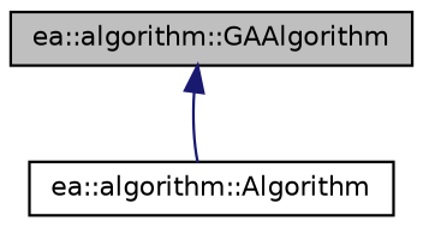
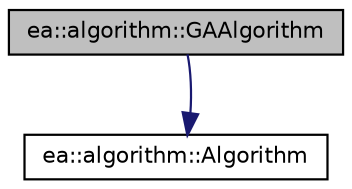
  digraph {
    node [color=black fontname=Helvetica fontsize=10 shape=record style=filled]
    n1 [fillcolor=grey75 fontcolor=black height=0.2 label="ea::algorithm::GAAlgorithm" width=0.4]
    n2 [fillcolor=white height=0.2 label="ea::algorithm::Algorithm" width=0.4]
-   n1 -> n2 [color=midnightblue dir=back fontname=Helvetica fontsize=10 labelfontname=Helvetica labelfontsize=10 style=solid]
+   n2 -> n1 [color=midnightblue dir=back fontname=Helvetica fontsize=10 labelfontname=Helvetica labelfontsize=10 style=solid]
  }
